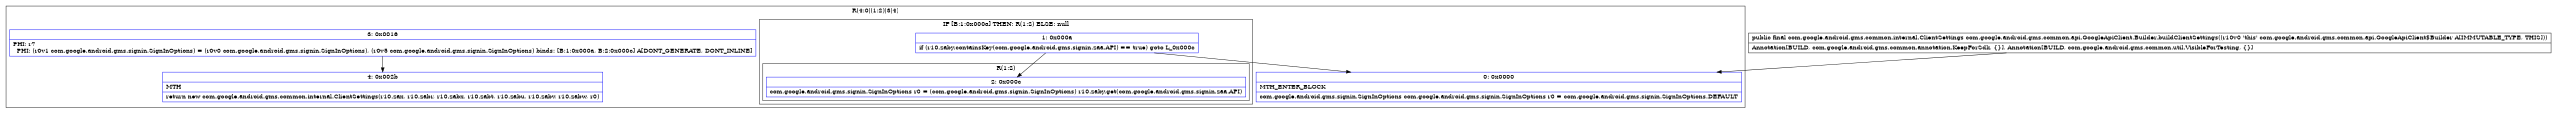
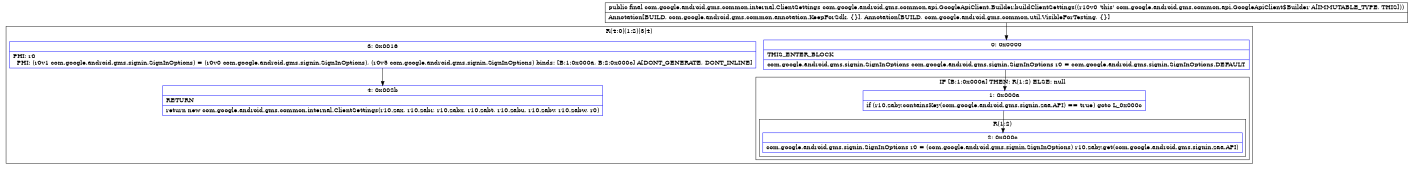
  digraph {
    node [color=blue shape=record]
    n1 [label="{2\:\ 0x000c|com.google.android.gms.signin.SignInOptions r0 = (com.google.android.gms.signin.SignInOptions) r10.zaby.get(com.google.android.gms.signin.zaa.API)\l}"]
    n2 [label="{1\:\ 0x000a|if (r10.zaby.containsKey(com.google.android.gms.signin.zaa.API) == true) goto L_0x000c\l}"]
-   n3 [label="{0\:\ 0x0000|MTH_ENTER_BLOCK\l|com.google.android.gms.signin.SignInOptions com.google.android.gms.signin.SignInOptions r0 = com.google.android.gms.signin.SignInOptions.DEFAULT\l}"]
-   n4 [label="{3\:\ 0x0016|PHI: r7 \l  PHI: (r0v1 com.google.android.gms.signin.SignInOptions) = (r0v0 com.google.android.gms.signin.SignInOptions), (r0v5 com.google.android.gms.signin.SignInOptions) binds: [B:1:0x000a, B:2:0x000c] A[DONT_GENERATE, DONT_INLINE]\l}"]
-   n5 [label="{4\:\ 0x002b|MTH\l|return new com.google.android.gms.common.internal.ClientSettings(r10.zax, r10.zabr, r10.zabx, r10.zabt, r10.zabu, r10.zabv, r10.zabw, r0)\l}"]
+   n3 [label="{0\:\ 0x0000|THIS_ENTER_BLOCK\l|com.google.android.gms.signin.SignInOptions com.google.android.gms.signin.SignInOptions r0 = com.google.android.gms.signin.SignInOptions.DEFAULT\l}"]
+   n4 [label="{3\:\ 0x0016|PHI: r0 \l  PHI: (r0v1 com.google.android.gms.signin.SignInOptions) = (r0v0 com.google.android.gms.signin.SignInOptions), (r0v5 com.google.android.gms.signin.SignInOptions) binds: [B:1:0x000a, B:2:0x000c] A[DONT_GENERATE, DONT_INLINE]\l}"]
+   n5 [label="{4\:\ 0x002b|RETURN\l|return new com.google.android.gms.common.internal.ClientSettings(r10.zax, r10.zabr, r10.zabx, r10.zabt, r10.zabu, r10.zabv, r10.zabw, r0)\l}"]
    n6 [label="{public final com.google.android.gms.common.internal.ClientSettings com.google.android.gms.common.api.GoogleApiClient.Builder.buildClientSettings((r10v0 'this' com.google.android.gms.common.api.GoogleApiClient$Builder A[IMMUTABLE_TYPE, THIS]))  | Annotation[BUILD, com.google.android.gms.common.annotation.KeepForSdk, \{\}], Annotation[BUILD, com.google.android.gms.common.util.VisibleForTesting, \{\}]\l}" color=""]
    subgraph cluster_1 {
      label="R(4:0|(1:2)|3|4)"
      n3
      n4
      n5
      subgraph cluster_2 {
        label="IF [B:1:0x000a] THEN: R(1:2) ELSE: null"
        n2
        subgraph cluster_3 {
          label="R(1:2)"
          n1
        }
      }
    }
    n2 -> n1
-   n2 -> n3
+   n3 -> n2
    n4 -> n5
    n6 -> n3
  }
